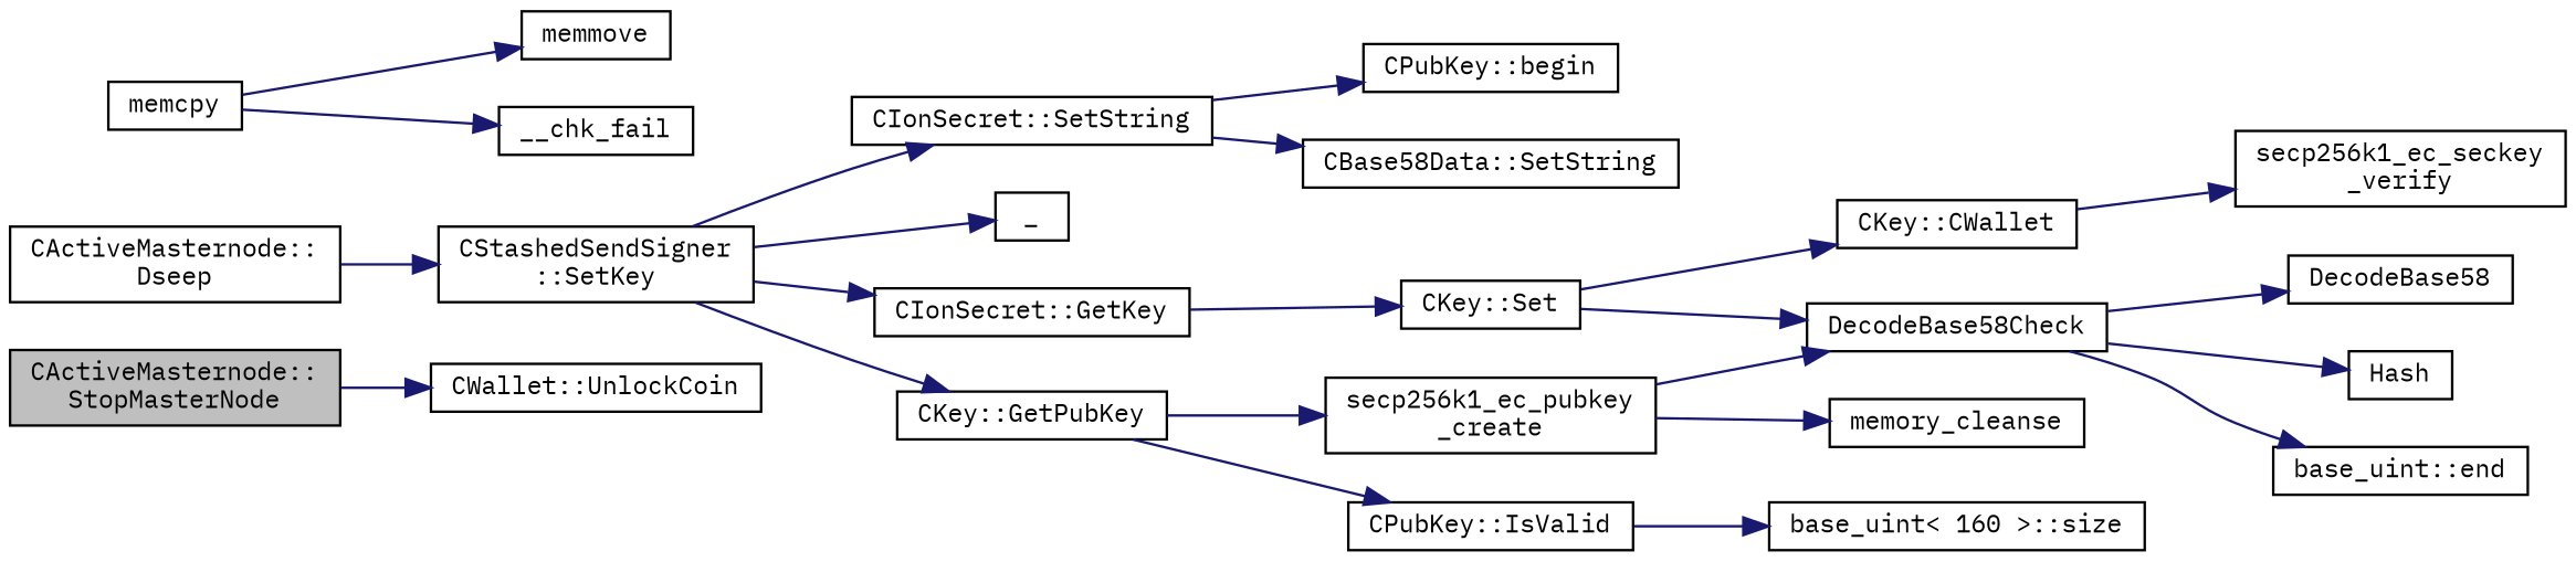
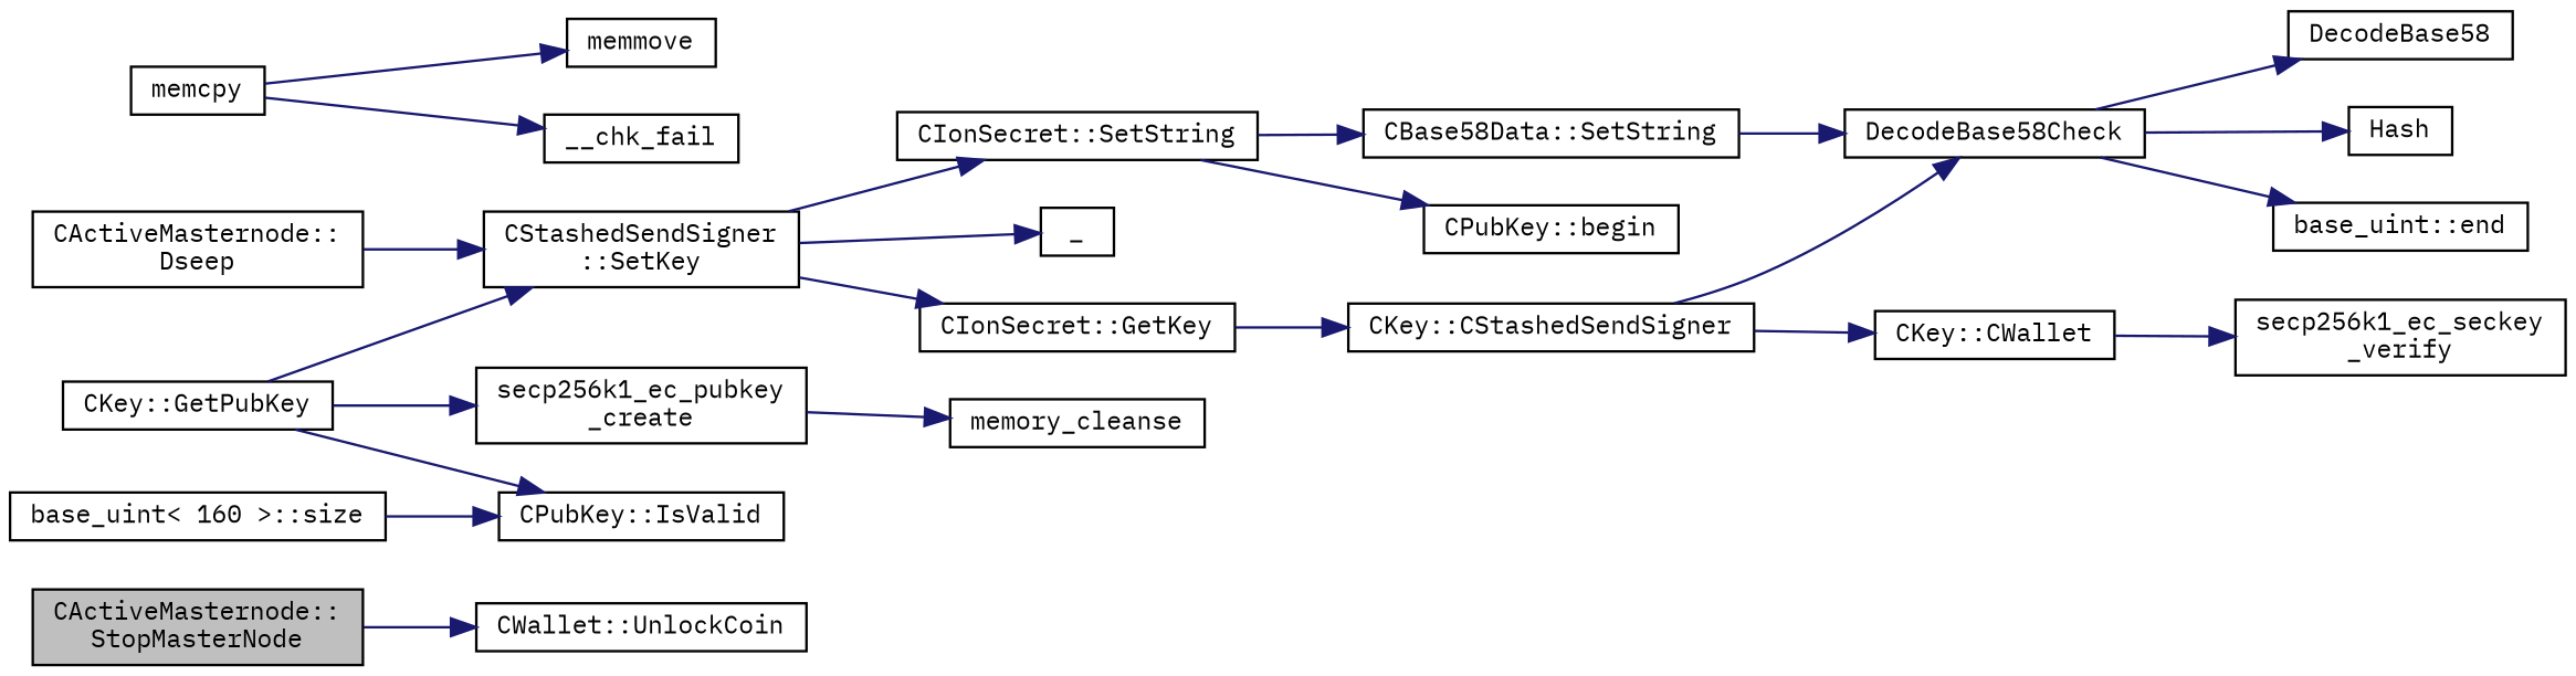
  digraph {
    fontname="IBM Plex Mono"
    rankdir=LR
    node [color=black fillcolor=white fontname="IBM Plex Mono" fontsize=10 shape=record style=filled]
    edge [color=midnightblue fontname="IBM Plex Mono" fontsize=10 labelfontname=Helvetica labelfontsize=10 style=solid]
    n1 [fillcolor=grey75 fontcolor=black height=0.2 label="CActiveMasternode::\lStopMasterNode" width=0.4]
    n2 [height=0.2 label="CWallet::UnlockCoin" width=0.4]
    n3 [height=0.2 label="CActiveMasternode::\lDseep" width=0.4]
    n4 [height=0.2 label="CStashedSendSigner\l::SetKey" width=0.4]
    n5 [height=0.2 label="CIonSecret::SetString" width=0.4]
    n6 [height=0.2 label=_ width=0.4]
    n7 [height=0.2 label="CIonSecret::GetKey" width=0.4]
    n8 [height=0.2 label="CKey::GetPubKey" width=0.4]
    n9 [height=0.2 label="CBase58Data::SetString" width=0.4]
    n10 [height=0.2 label="CPubKey::begin" width=0.4]
-   n11 [height=0.2 label="CKey::Set" width=0.4]
+   n11 [height=0.2 label="CKey::CStashedSendSigner" width=0.4]
    n12 [height=0.2 label="secp256k1_ec_pubkey\l_create" width=0.4]
    n13 [height=0.2 label="CPubKey::IsValid" width=0.4]
    n14 [height=0.2 label=DecodeBase58Check width=0.4]
    n15 [height=0.2 label=DecodeBase58 width=0.4]
    n16 [height=0.2 label=Hash width=0.4]
    n17 [height=0.2 label="base_uint::end" width=0.4]
    n18 [height=0.2 label=memcpy width=0.4]
    n19 [height=0.2 label=memmove width=0.4]
    n20 [height=0.2 label=__chk_fail width=0.4]
    n21 [height=0.2 label=memory_cleanse width=0.4]
    n22 [height=0.2 label="CKey::CWallet" width=0.4]
    n23 [height=0.2 label="secp256k1_ec_seckey\l_verify" width=0.4]
    n24 [height=0.2 label="base_uint\< 160 \>::size" width=0.4]
    n1 -> n2
    n3 -> n4
    n4 -> n5
    n4 -> n6
    n4 -> n7
-   n4 -> n8
+   n8 -> n4
    n5 -> n9
    n5 -> n10
    n7 -> n11
    n8 -> n12
    n8 -> n13
-   n12 -> n14
+   n9 -> n14
    n11 -> n14
    n11 -> n22
    n12 -> n21
-   n13 -> n24
+   n24 -> n13
    n14 -> n15
    n14 -> n16
    n14 -> n17
    n18 -> n19
    n18 -> n20
    n22 -> n23
  }
